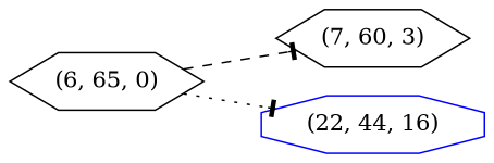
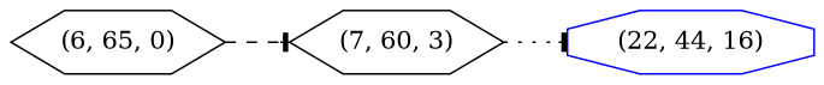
  digraph {
    rankdir=LR
    node [color=black shape=hexagon]
    edge [arrowhead=tee]
    n1 [label="(6, 65, 0)"]
    "(7, 60, 3)"
    "(22, 44, 16)" [color=blue shape=octagon]
    n1 -> "(7, 60, 3)" [style=dashed]
-   n1 -> "(22, 44, 16)" [style=dotted]
+   "(7, 60, 3)" -> "(22, 44, 16)" [style=dotted]
  }
